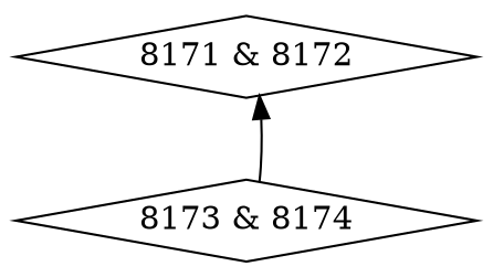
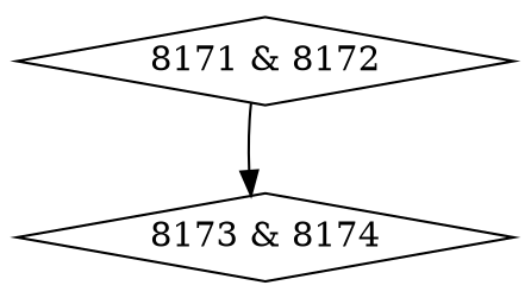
  digraph {
    node [shape=diamond]
    n1 [label="8171 & 8172"]
    n2 [label="8173 & 8174"]
-   n2 -> n1
+   n1 -> n2
  }
